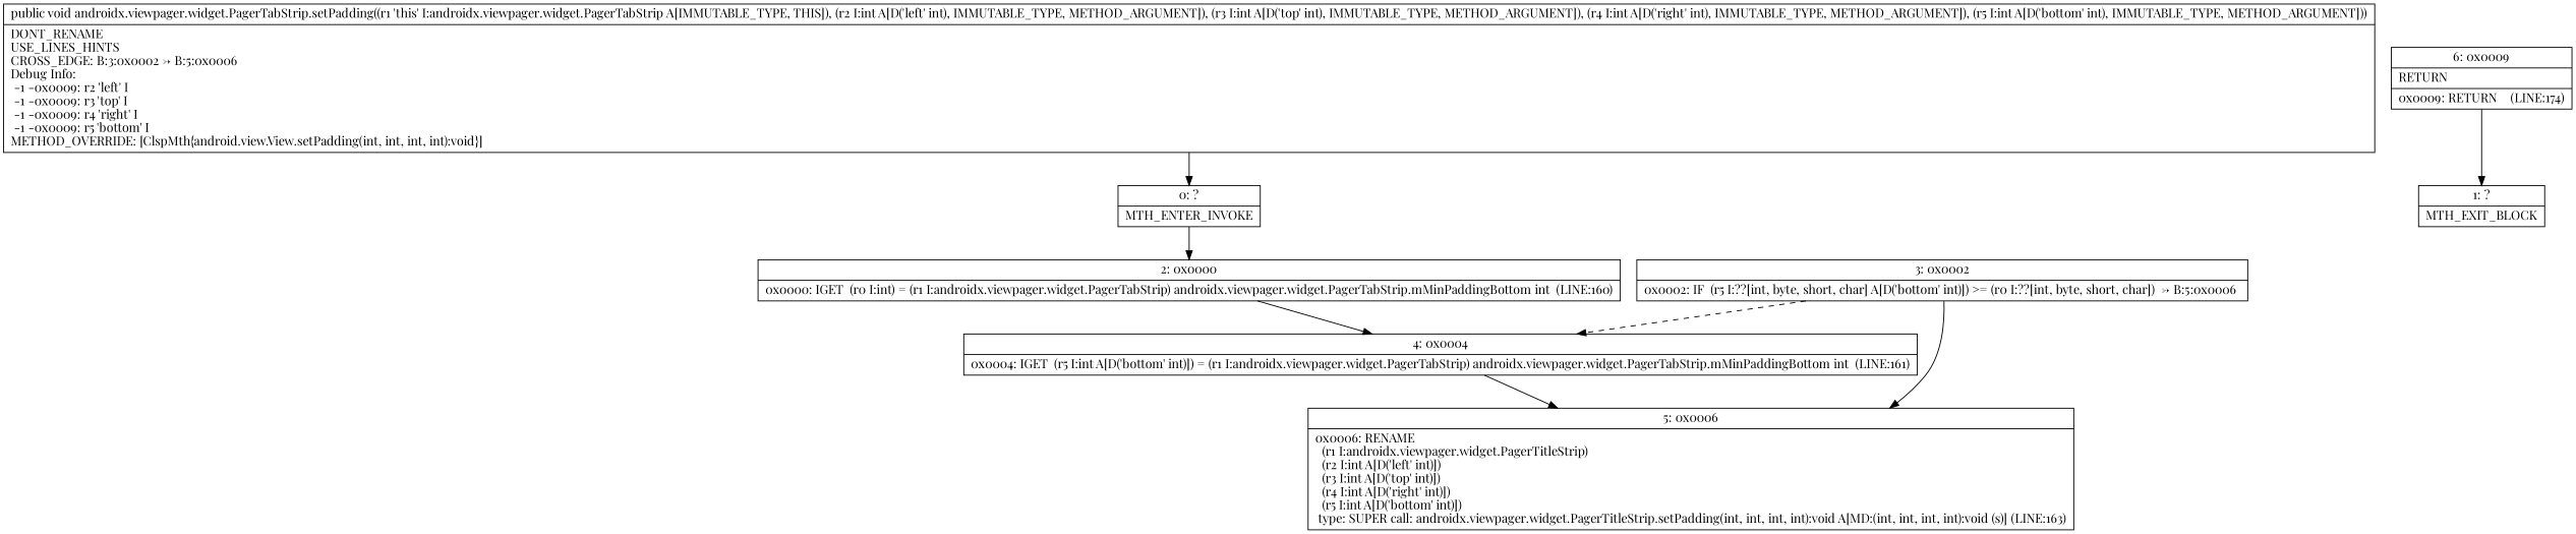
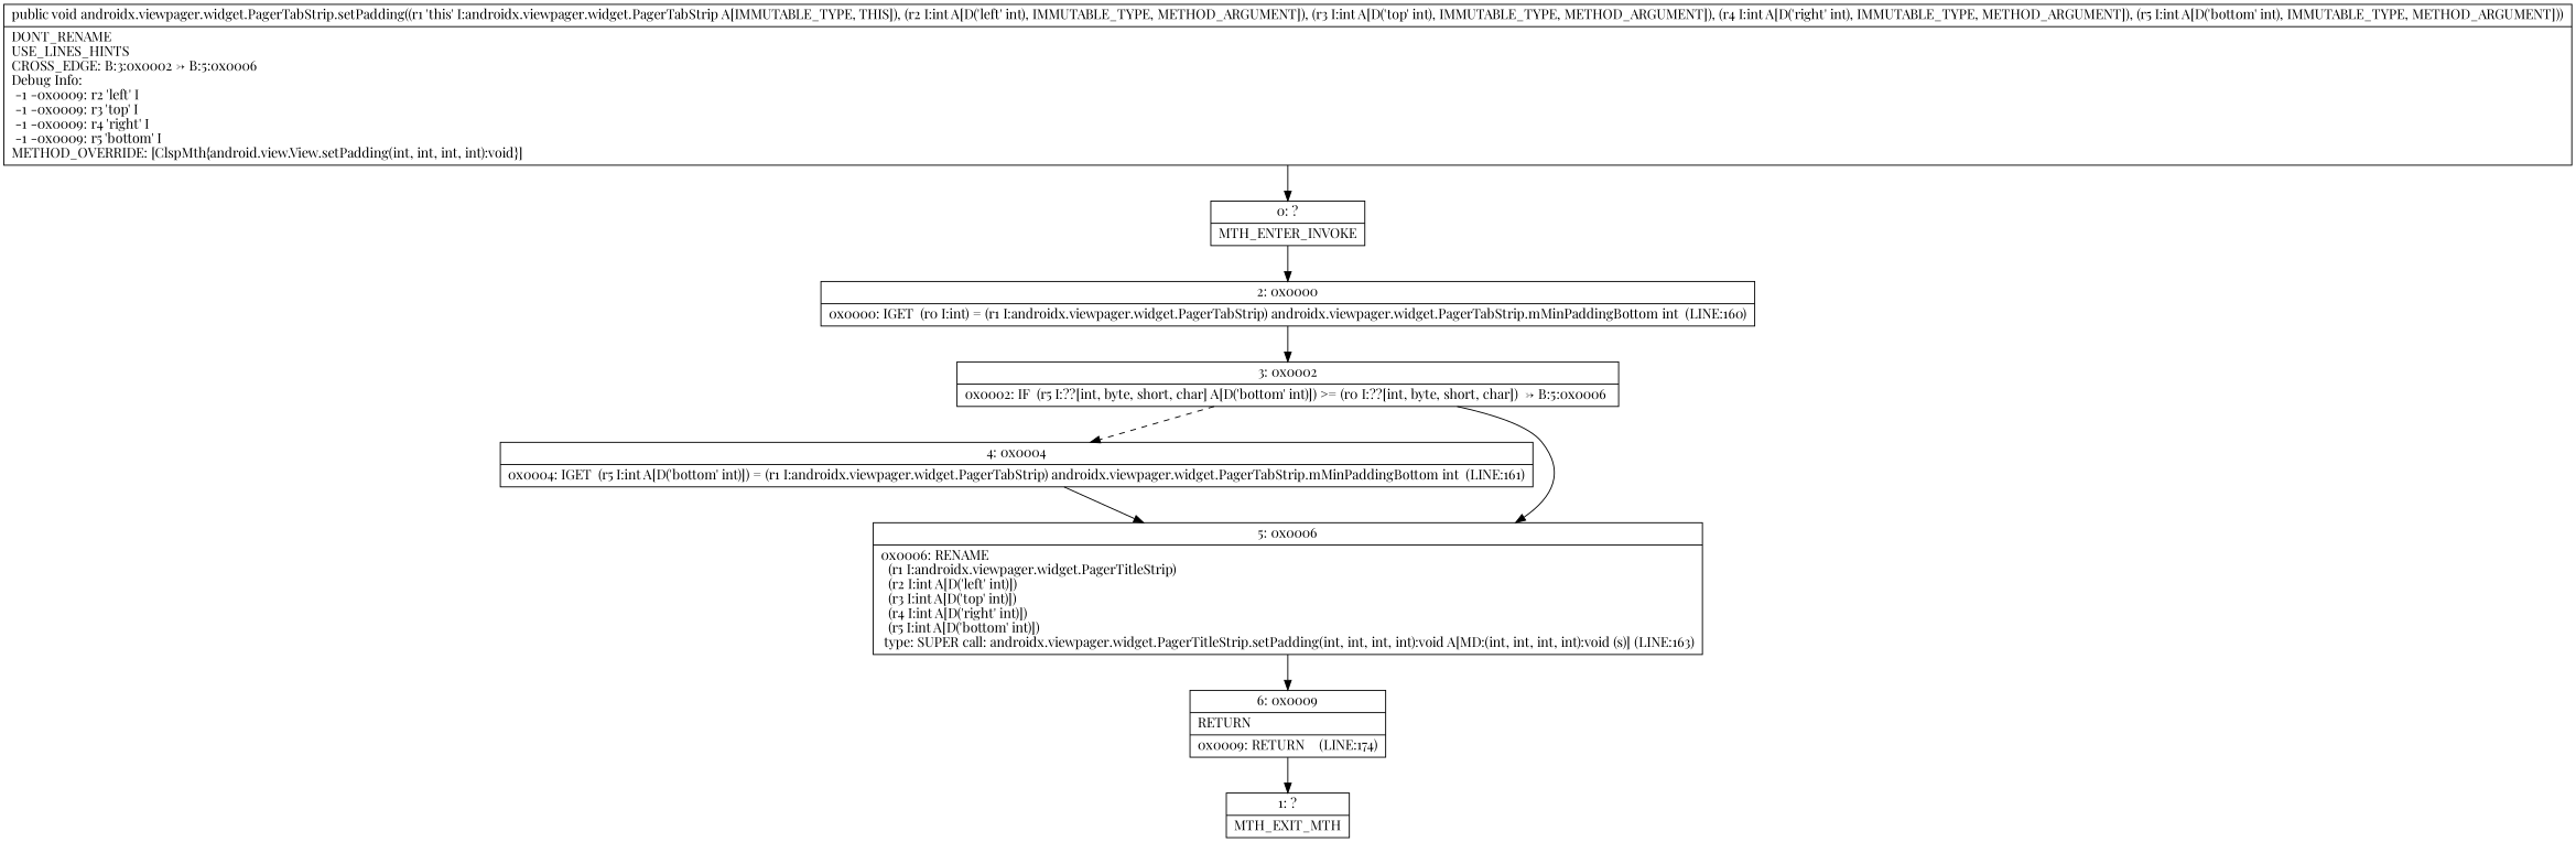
  digraph {
    fontname="Playfair Display"
    node [fontname="Playfair Display" shape=record]
    edge [fontname="Playfair Display"]
    n1 [label="{0\:\ ?|MTH_ENTER_INVOKE\l}"]
    n2 [label="{2\:\ 0x0000|0x0000: IGET  (r0 I:int) = (r1 I:androidx.viewpager.widget.PagerTabStrip) androidx.viewpager.widget.PagerTabStrip.mMinPaddingBottom int  (LINE:160)\l}"]
    n3 [label="{3\:\ 0x0002|0x0002: IF  (r5 I:??[int, byte, short, char] A[D('bottom' int)]) \>= (r0 I:??[int, byte, short, char])  \-\> B:5:0x0006 \l}"]
    n4 [label="{4\:\ 0x0004|0x0004: IGET  (r5 I:int A[D('bottom' int)]) = (r1 I:androidx.viewpager.widget.PagerTabStrip) androidx.viewpager.widget.PagerTabStrip.mMinPaddingBottom int  (LINE:161)\l}"]
    n5 [label="{5\:\ 0x0006|0x0006: RENAME  \l  (r1 I:androidx.viewpager.widget.PagerTitleStrip)\l  (r2 I:int A[D('left' int)])\l  (r3 I:int A[D('top' int)])\l  (r4 I:int A[D('right' int)])\l  (r5 I:int A[D('bottom' int)])\l type: SUPER call: androidx.viewpager.widget.PagerTitleStrip.setPadding(int, int, int, int):void A[MD:(int, int, int, int):void (s)] (LINE:163)\l}"]
    n6 [label="{6\:\ 0x0009|RETURN\l|0x0009: RETURN    (LINE:174)\l}"]
-   n7 [label="{1\:\ ?|MTH_EXIT_BLOCK\l}"]
+   n7 [label="{1\:\ ?|MTH_EXIT_MTH\l}"]
    n8 [label="{public void androidx.viewpager.widget.PagerTabStrip.setPadding((r1 'this' I:androidx.viewpager.widget.PagerTabStrip A[IMMUTABLE_TYPE, THIS]), (r2 I:int A[D('left' int), IMMUTABLE_TYPE, METHOD_ARGUMENT]), (r3 I:int A[D('top' int), IMMUTABLE_TYPE, METHOD_ARGUMENT]), (r4 I:int A[D('right' int), IMMUTABLE_TYPE, METHOD_ARGUMENT]), (r5 I:int A[D('bottom' int), IMMUTABLE_TYPE, METHOD_ARGUMENT]))  | DONT_RENAME\lUSE_LINES_HINTS\lCROSS_EDGE: B:3:0x0002 \-\> B:5:0x0006\lDebug Info:\l  \-1 \-0x0009: r2 'left' I\l  \-1 \-0x0009: r3 'top' I\l  \-1 \-0x0009: r4 'right' I\l  \-1 \-0x0009: r5 'bottom' I\lMETHOD_OVERRIDE: [ClspMth\{android.view.View.setPadding(int, int, int, int):void\}]\l}"]
    n1 -> n2
-   n2 -> n4
+   n2 -> n3
    n3 -> n4 [style=dashed]
    n3 -> n5
    n4 -> n5
+   n5 -> n6
    n6 -> n7
    n8 -> n1
  }
